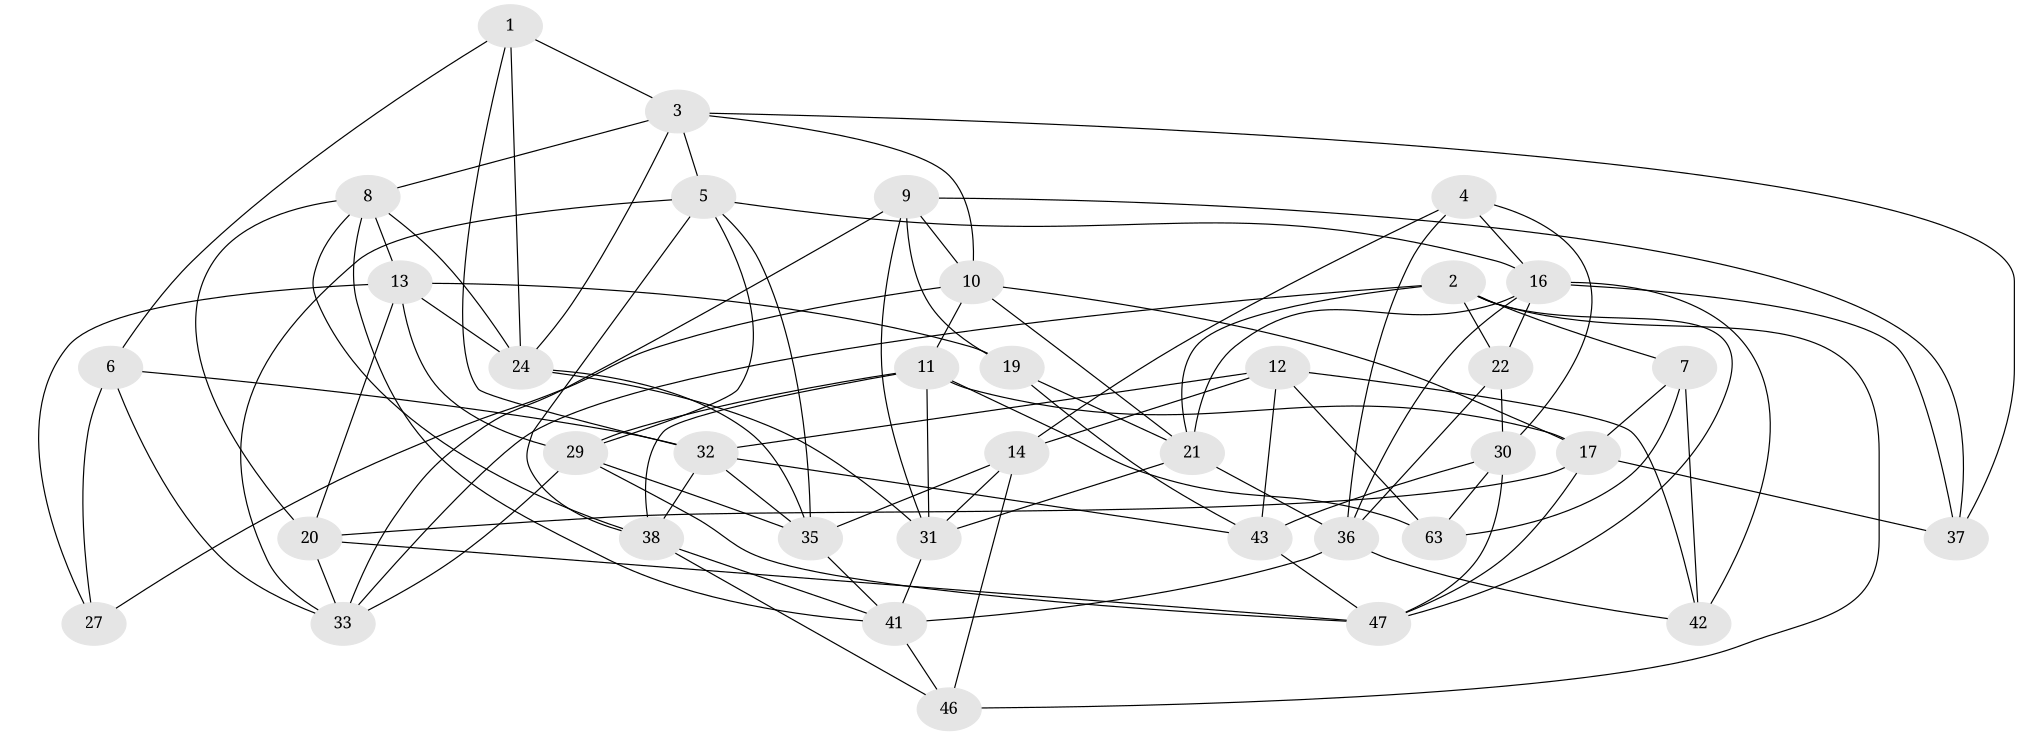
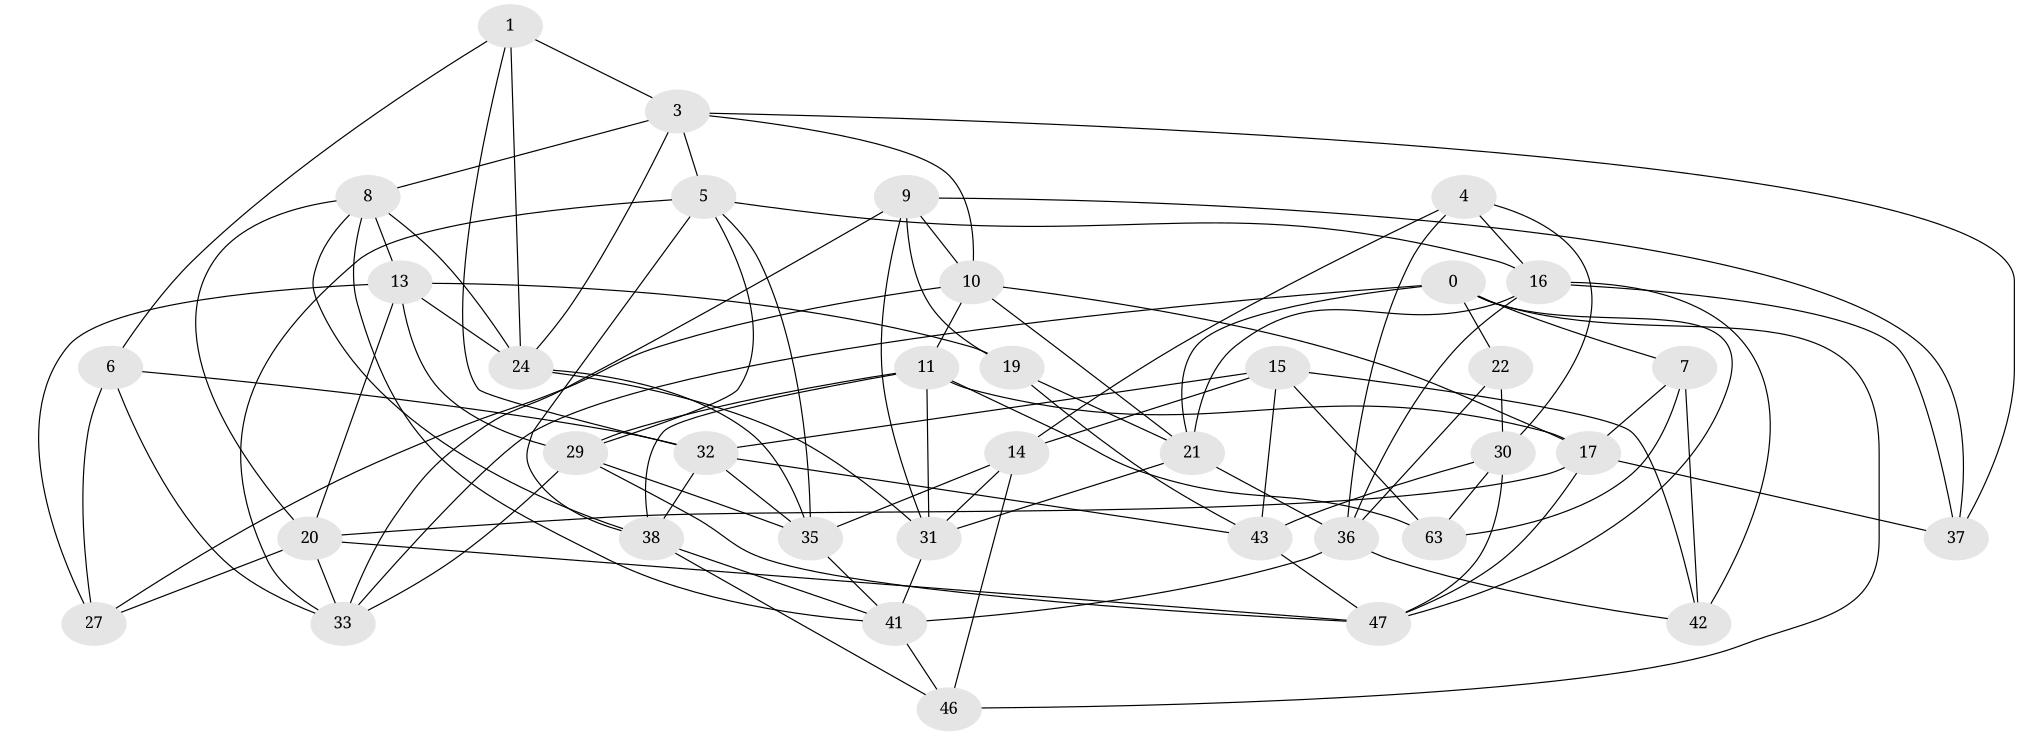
  graph {
    fontname="Noto Serif"
    node [color=gray90 fontname="Noto Serif" style=filled]
    edge [fontname="Noto Serif"]
    3 [super="+34"]
    24 [super="+28"]
    5 [super="+18"]
    8 [super="+25"]
    10 [super="+15"]
    37
    1
    6
    32 [super="+52"]
    33 [super="+39"]
    27
    35 [super="+59"]
    31 [super="+40"]
    38 [super="+50"]
    43 [super="+55"]
-   2 [super="+26"]
+   2 [super="+26" label=0]
    7 [super="+45"]
    21 [super="+54"]
    22
    46
    47 [super="+48"]
    17 [super="+23"]
    42
    63
    36 [super="+49"]
    30 [super="+61"]
    16 [super="+44"]
    29 [super="+56"]
    13 [super="+53"]
    20 [super="+62"]
    41 [super="+57"]
    11 [super="+64"]
    14 [super="+58"]
    4
    9 [super="+51"]
    19
-   12 [super="+60"]
+   12 [super="+60" label=15]
    3 -- 24
    3 -- 5
    3 -- 8
    3 -- 10
    3 -- 37
    24 -- 35
    24 -- 31
    5 -- 33
    5 -- 35
    5 -- 38
    5 -- 16
    5 -- 29
    8 -- 24
    8 -- 38
    8 -- 13
    8 -- 20
    8 -- 41
    10 -- 27
    10 -- 21
    10 -- 17
    10 -- 11
    1 -- 3
    1 -- 24
    1 -- 6
    1 -- 32
    6 -- 32
    6 -- 33
    6 -- 27
    32 -- 35
    32 -- 38
    32 -- 43
    35 -- 41
    31 -- 41
    38 -- 46
    38 -- 41
    43 -- 47
    2 -- 33
    2 -- 7
    2 -- 21
    2 -- 22
    2 -- 46
    2 -- 47
    7 -- 17
    7 -- 42
    7 -- 63
    21 -- 31
    21 -- 36
    22 -- 36
    22 -- 30
    17 -- 37
    17 -- 47
    17 -- 20
    36 -- 42
    36 -- 41
    30 -- 43 [weight=2]
    30 -- 47
    30 -- 63
    16 -- 37
    16 -- 21
-   16 -- 22
    16 -- 42
    16 -- 36
    29 -- 33
    29 -- 35
    29 -- 47
    13 -- 24
    13 -- 27
    13 -- 29
    13 -- 20
    13 -- 19
    20 -- 33
+   20 -- 27
    20 -- 47
    41 -- 46
    11 -- 31
    11 -- 38
    11 -- 17
    11 -- 63
    11 -- 29
    14 -- 35
    14 -- 31
    14 -- 46
    4 -- 36
    4 -- 30
    4 -- 16
    4 -- 14
    9 -- 10
    9 -- 37
    9 -- 33
    9 -- 31
    9 -- 19
    19 -- 43
    19 -- 21
    12 -- 32
    12 -- 43
    12 -- 42
    12 -- 63
    12 -- 14 [weight=2]
  }
